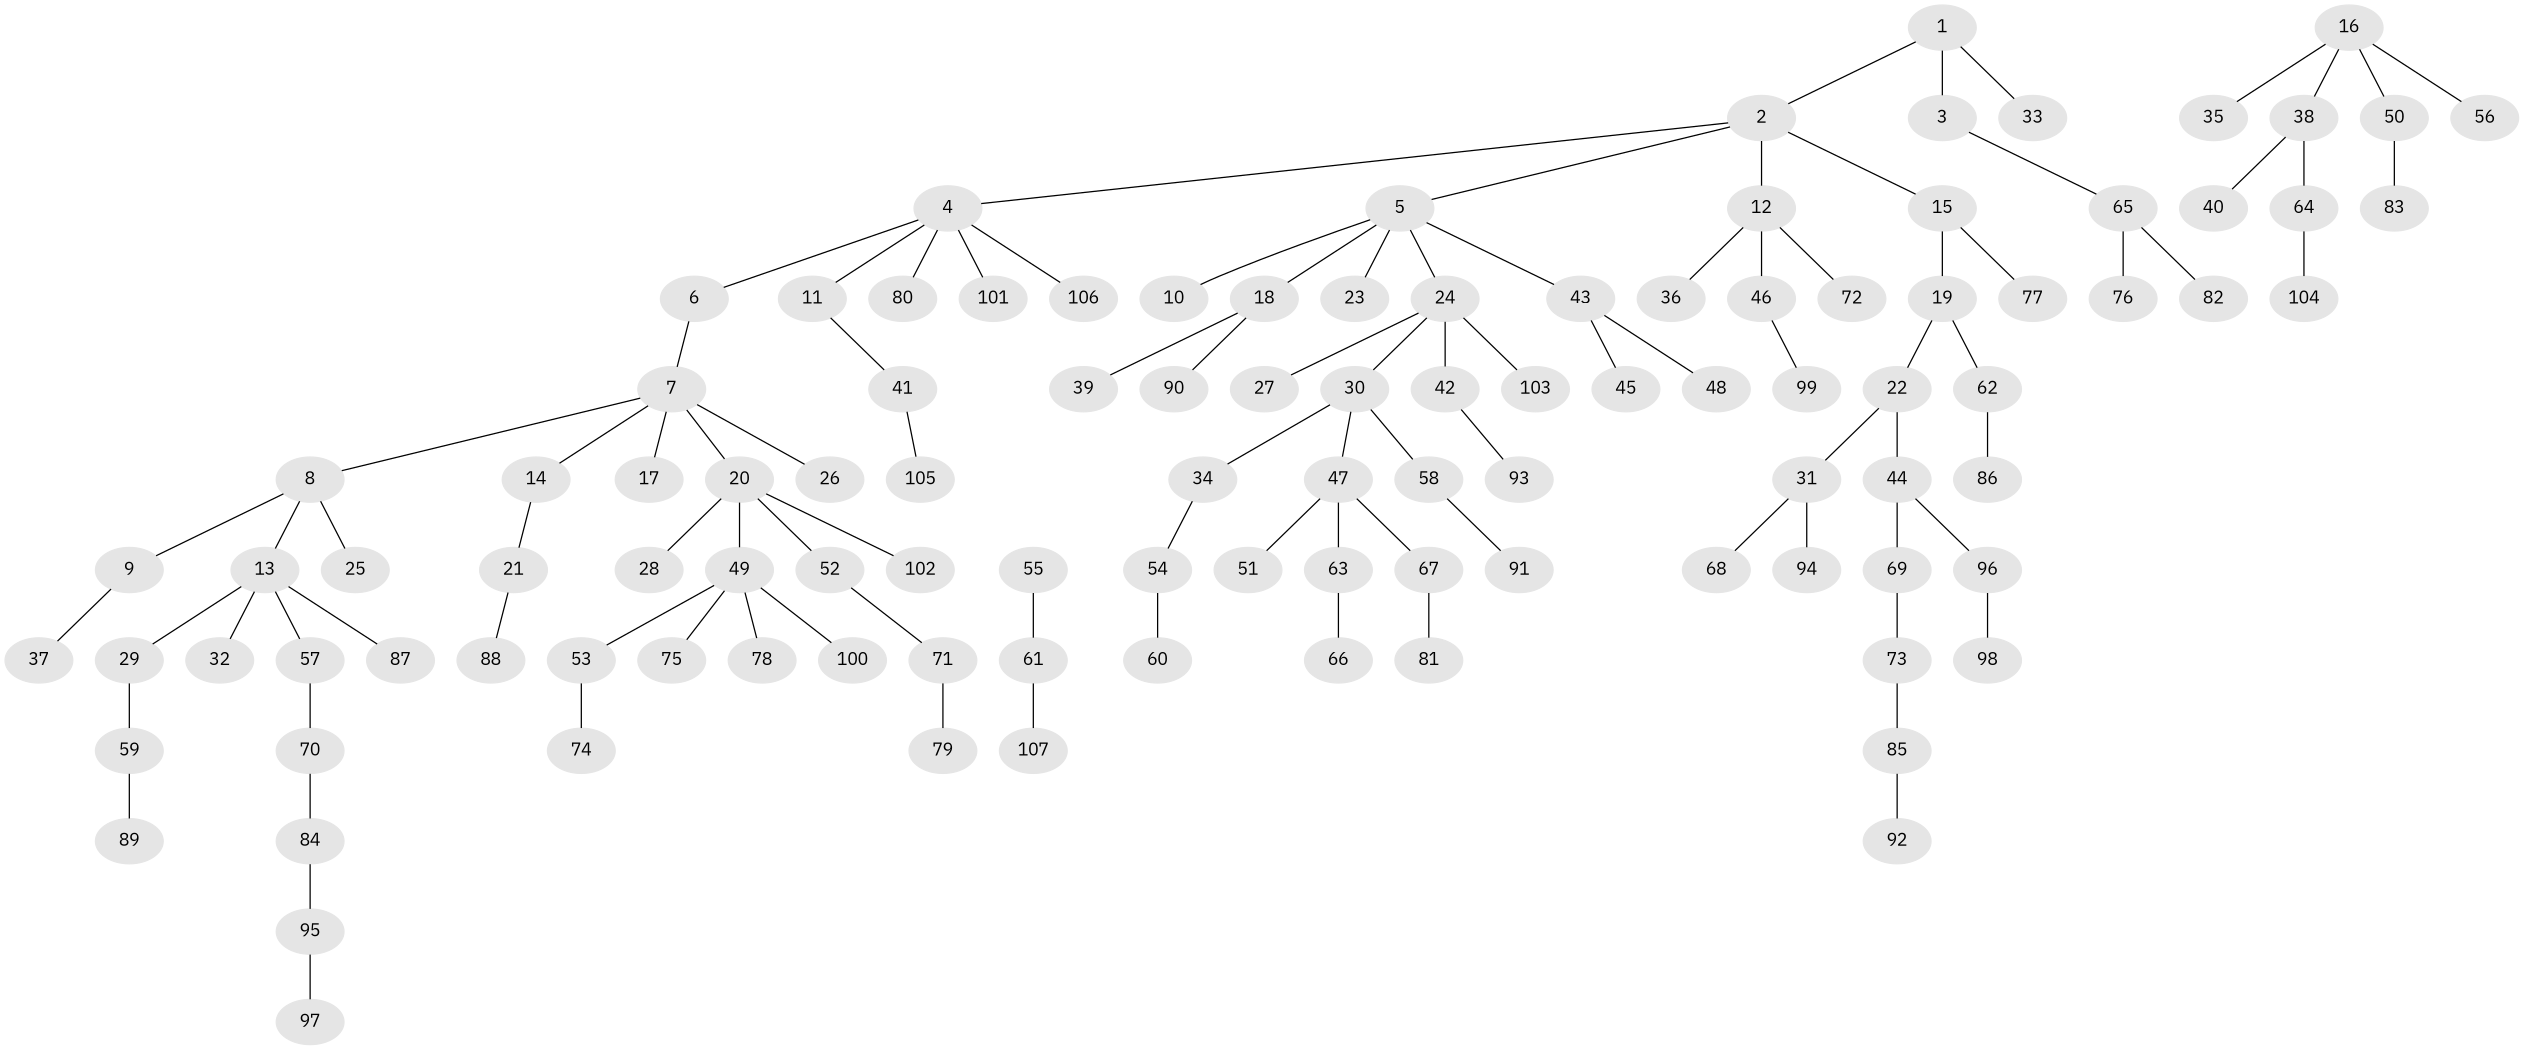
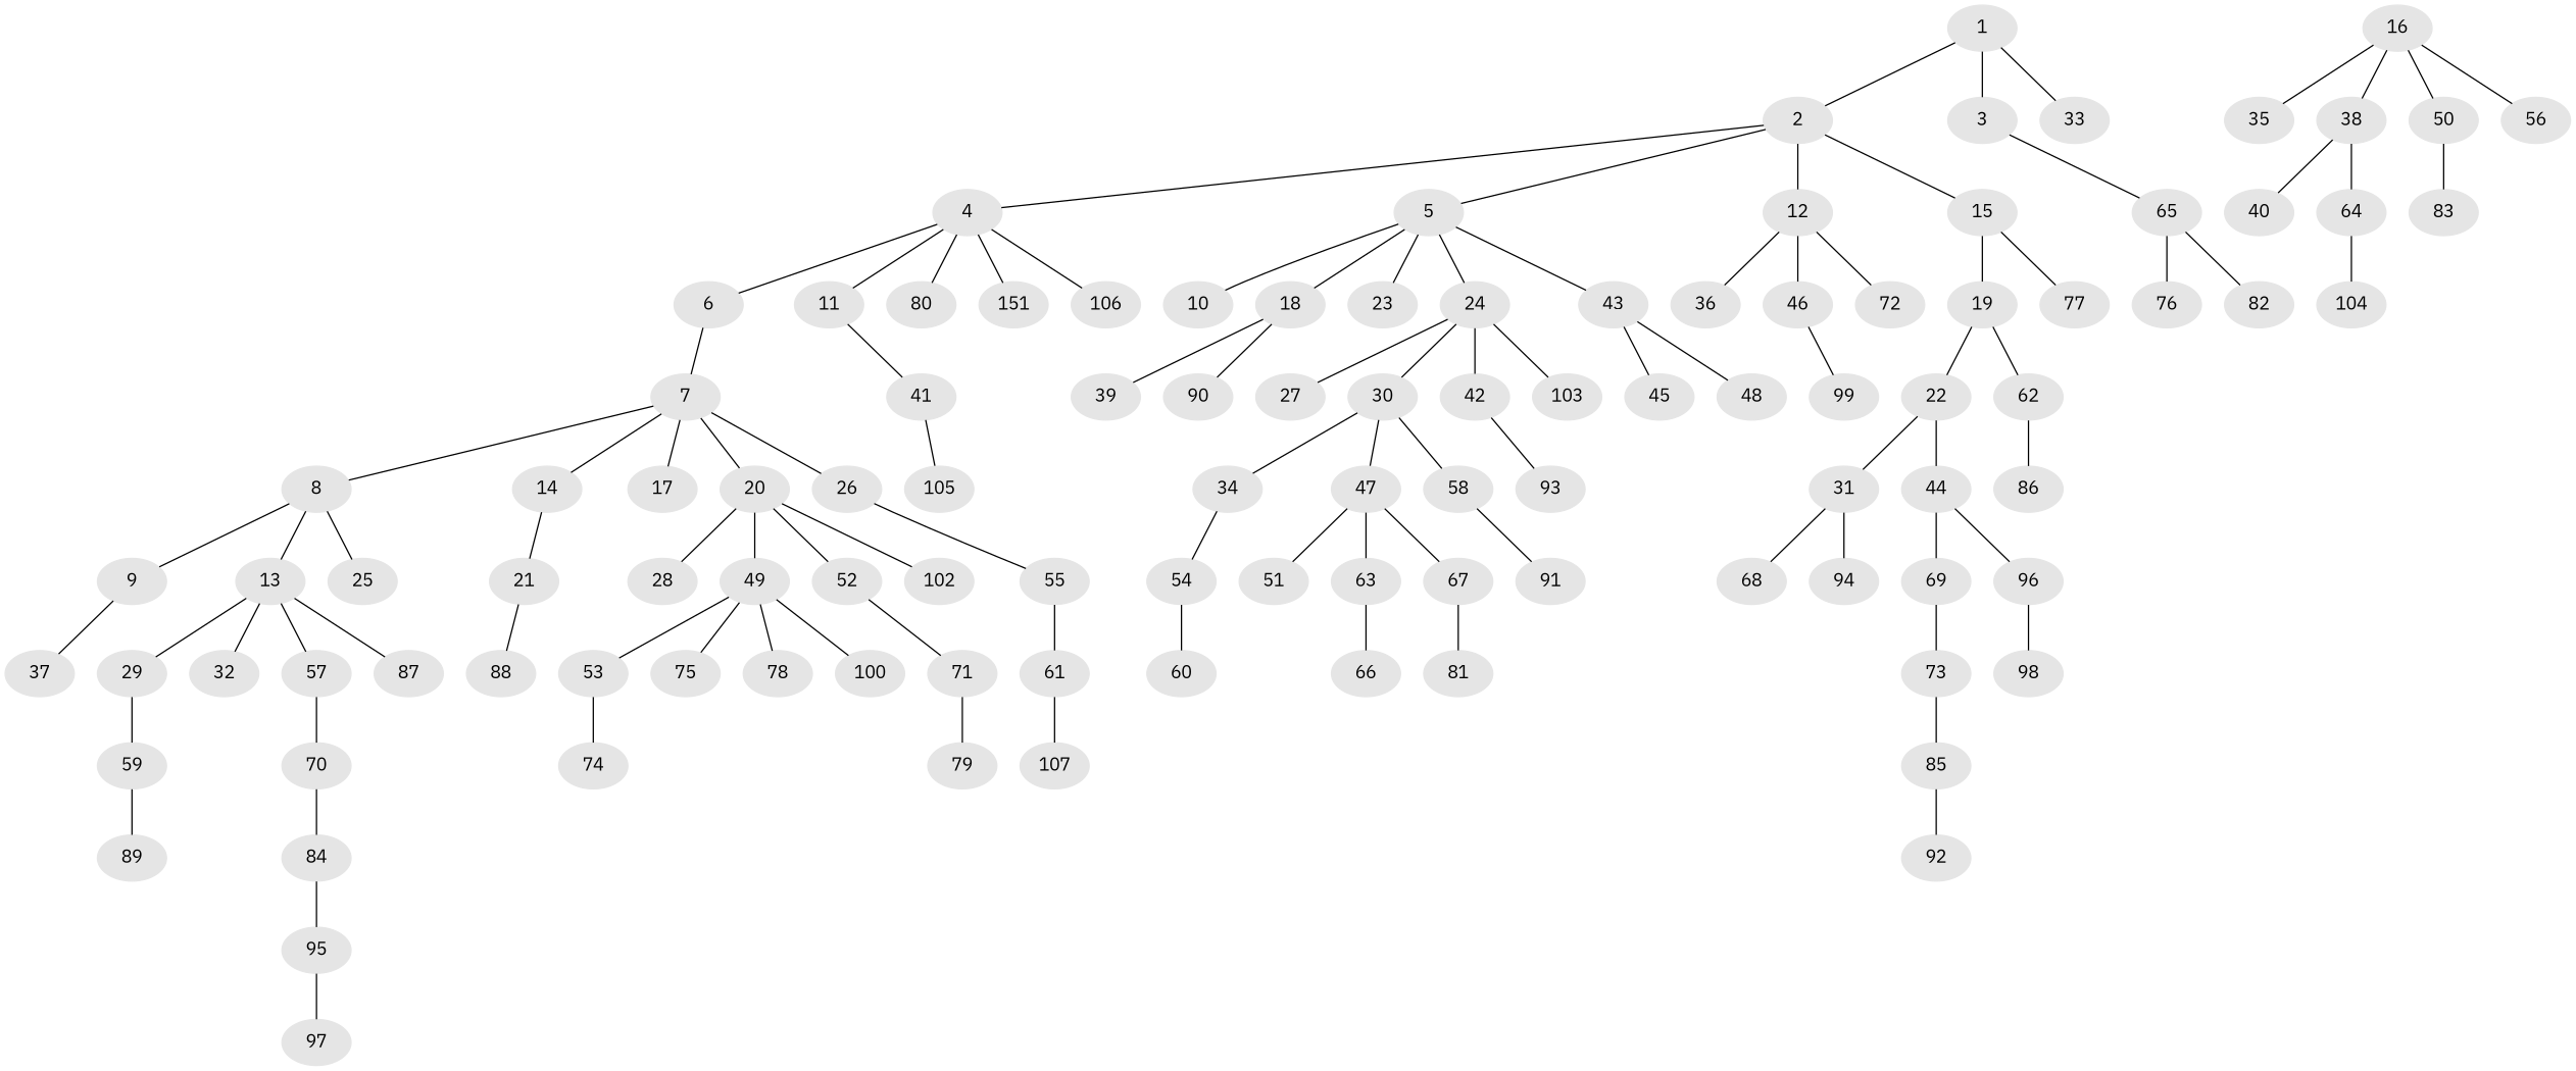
  graph {
    fontname="IBM Plex Sans"
    node [color=gray90 fontname="IBM Plex Sans" style=filled]
    edge [fontname="IBM Plex Sans"]
    1
    2
    3
    33
    4
    5
    12
    15
    65
    6
    11
    80
-   101
+   101 [label=151]
    106
    10
    18
    23
    24
    43
    36
    46
    72
    19
    77
    76
    82
    7
    41
    39
    90
    27
    30
    42
    103
    45
    48
    8
    14
    17
    20
    26
    9
    13
    25
    21
    28
    49
    52
    102
    55
    37
    29
    32
    57
    87
    105
    16
    35
    38
    50
    56
    99
    59
    70
    88
    22
    62
    40
    64
    83
    31
    44
    86
    53
    75
    78
    100
    71
    68
    94
    69
    96
    34
    47
    58
    93
    61
    89
    54
    51
    63
    67
    91
    60
    104
    73
    98
    66
    81
    74
    79
    107
    84
    85
    95
    92
    97
    1 -- 2
    1 -- 3
    1 -- 33
    2 -- 4
    2 -- 5
    2 -- 12
    2 -- 15
    3 -- 65
    4 -- 6
    4 -- 11
    4 -- 80
    4 -- 101
    4 -- 106
    5 -- 10
    5 -- 18
    5 -- 23
    5 -- 24
    5 -- 43
    12 -- 36
    12 -- 46
    12 -- 72
    15 -- 19
    15 -- 77
    65 -- 76
    65 -- 82
    6 -- 7
    11 -- 41
    18 -- 39
    18 -- 90
    24 -- 27
    24 -- 30
    24 -- 42
    24 -- 103
    43 -- 45
    43 -- 48
    46 -- 99
    19 -- 22
    19 -- 62
    7 -- 8
    7 -- 14
    7 -- 17
    7 -- 20
    7 -- 26
    41 -- 105
    30 -- 34
    30 -- 47
    30 -- 58
    42 -- 93
    8 -- 9
    8 -- 13
    8 -- 25
    14 -- 21
    20 -- 28
    20 -- 49
    20 -- 52
    20 -- 102
+   26 -- 55
    9 -- 37
    13 -- 29
    13 -- 32
    13 -- 57
    13 -- 87
    21 -- 88
    49 -- 53
    49 -- 75
    49 -- 78
    49 -- 100
    52 -- 71
    55 -- 61
    29 -- 59
    57 -- 70
    16 -- 35
    16 -- 38
    16 -- 50
    16 -- 56
    38 -- 40
    38 -- 64
    50 -- 83
    59 -- 89
    70 -- 84
    22 -- 31
    22 -- 44
    62 -- 86
    64 -- 104
    31 -- 68
    31 -- 94
    44 -- 69
    44 -- 96
    53 -- 74
    71 -- 79
    69 -- 73
    96 -- 98
    34 -- 54
    47 -- 51
    47 -- 63
    47 -- 67
    58 -- 91
    61 -- 107
    54 -- 60
    63 -- 66
    67 -- 81
    73 -- 85
    84 -- 95
    85 -- 92
    95 -- 97
  }
